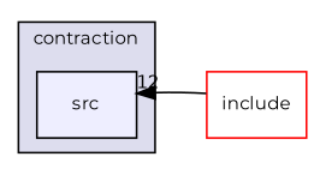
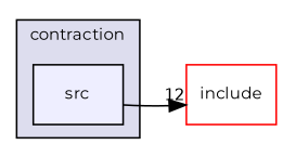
  digraph {
    compound=true
    rankdir=LR
    fontname=Montserrat
    node [fontname=Montserrat fontsize=10 shape=box style=filled]
    n1 [fillcolor="#eeeeff" label=src pencolor=black]
    n2 [color=red fillcolor=white label=include]
    subgraph cluster_1 {
      bgcolor="#ddddee"
      fontsize=10
      label=contraction
      pencolor=black
      n1
    }
-   n2 -> n1 [headlabel=12 labeldistance=1.5 labelfontname=Helvetica labelfontsize=10 fontname=Montserrat]
+   n1 -> n2 [headlabel=12 labeldistance=1.5 labelfontname=Helvetica labelfontsize=10 fontname=Montserrat]
  }
